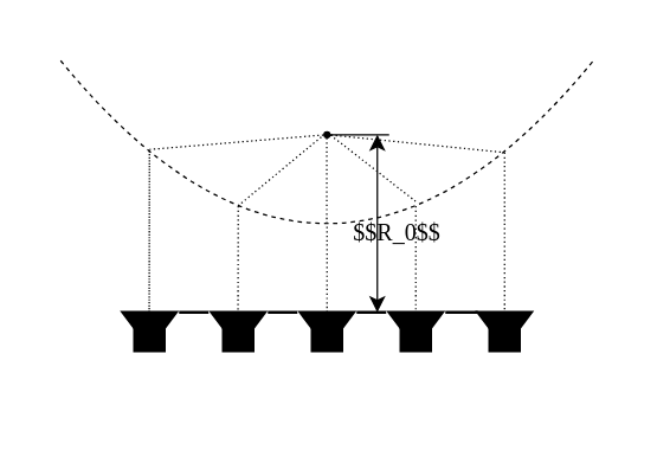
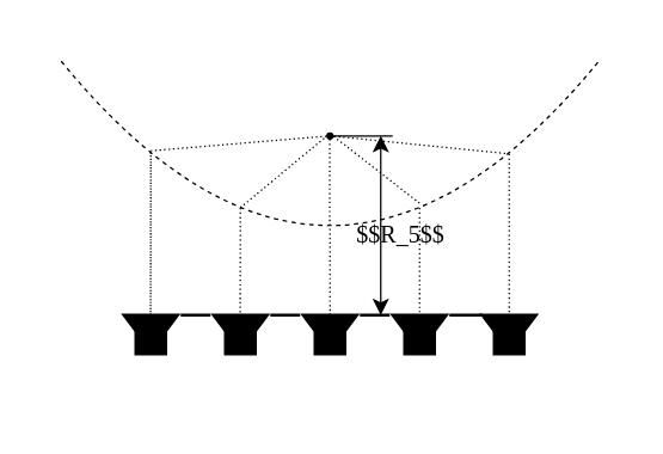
  <mxCell id="0" />
  <mxCell id="1" parent="0" />
  <mxCell id="2" value="" style="endArrow=none;html=1;rounded=0;" parent="1" edge="1"><mxGeometry width="50" height="50" relative="1" as="geometry"><mxPoint x="130" y="105" as="sourcePoint" /><mxPoint x="120" y="105" as="targetPoint" /></mxGeometry></mxCell>
  <mxCell id="3" value="" style="endArrow=none;html=1;rounded=0;" parent="1" edge="1"><mxGeometry width="50" height="50" relative="1" as="geometry"><mxPoint x="100" y="105" as="sourcePoint" /><mxPoint x="90" y="105" as="targetPoint" /></mxGeometry></mxCell>
  <mxCell id="4" value="" style="group;fillColor=none;rotation=-90;" parent="1" vertex="1" connectable="0"><mxGeometry x="103" y="98" width="14" height="25" as="geometry" /></mxCell>
  <mxCell id="5" value="" style="rounded=0;whiteSpace=wrap;html=1;fillColor=#000000;rotation=-90;" parent="4" vertex="1"><mxGeometry x="2" y="10" width="10" height="10" as="geometry" /></mxCell>
  <mxCell id="6" value="" style="triangle;whiteSpace=wrap;html=1;rotation=-270;fillColor=#000000;" parent="4" vertex="1"><mxGeometry x="1" y="4" width="12" height="18" as="geometry" /></mxCell>
  <mxCell id="7" value="" style="group;fillColor=none;rotation=-90;" parent="1" vertex="1" connectable="0"><mxGeometry x="73" y="98" width="14" height="25" as="geometry" /></mxCell>
  <mxCell id="8" value="" style="rounded=0;whiteSpace=wrap;html=1;fillColor=#000000;rotation=-90;" parent="7" vertex="1"><mxGeometry x="2" y="10" width="10" height="10" as="geometry" /></mxCell>
  <mxCell id="9" value="" style="triangle;whiteSpace=wrap;html=1;rotation=-270;fillColor=#000000;" parent="7" vertex="1"><mxGeometry x="1" y="4" width="12" height="18" as="geometry" /></mxCell>
  <mxCell id="10" value="" style="endArrow=none;html=1;rounded=0;" parent="1" edge="1"><mxGeometry width="50" height="50" relative="1" as="geometry"><mxPoint x="70" y="105" as="sourcePoint" /><mxPoint x="60" y="105" as="targetPoint" /></mxGeometry></mxCell>
  <mxCell id="11" value="" style="group;fillColor=none;rotation=-90;" parent="1" vertex="1" connectable="0"><mxGeometry x="133" y="98" width="14" height="25" as="geometry" /></mxCell>
  <mxCell id="12" value="" style="rounded=0;whiteSpace=wrap;html=1;fillColor=#000000;rotation=-90;" parent="11" vertex="1"><mxGeometry x="2" y="10" width="10" height="10" as="geometry" /></mxCell>
  <mxCell id="13" value="" style="triangle;whiteSpace=wrap;html=1;rotation=-270;fillColor=#000000;" parent="11" vertex="1"><mxGeometry x="1" y="4" width="12" height="18" as="geometry" /></mxCell>
  <mxCell id="14" value="" style="endArrow=none;html=1;rounded=0;" parent="1" edge="1"><mxGeometry width="50" height="50" relative="1" as="geometry"><mxPoint x="160" y="105" as="sourcePoint" /><mxPoint x="150" y="105" as="targetPoint" /><Array as="points"><mxPoint x="161" y="105" /></Array></mxGeometry></mxCell>
  <mxCell id="15" value="" style="group;fillColor=none;rotation=-90;" vertex="1" connectable="0" parent="1"><mxGeometry x="43" y="98" width="14" height="25" as="geometry" /></mxCell>
  <mxCell id="16" value="" style="rounded=0;whiteSpace=wrap;html=1;fillColor=#000000;rotation=-90;" vertex="1" parent="15"><mxGeometry x="2" y="10" width="10" height="10" as="geometry" /></mxCell>
  <mxCell id="17" value="" style="triangle;whiteSpace=wrap;html=1;rotation=-270;fillColor=#000000;" vertex="1" parent="15"><mxGeometry x="1" y="4" width="12" height="18" as="geometry" /></mxCell>
  <mxCell id="18" value="" style="group;fillColor=none;rotation=-90;" vertex="1" connectable="0" parent="1"><mxGeometry x="163" y="98" width="14" height="25" as="geometry" /></mxCell>
  <mxCell id="19" value="" style="rounded=0;whiteSpace=wrap;html=1;fillColor=#000000;rotation=-90;" vertex="1" parent="18"><mxGeometry x="2" y="10" width="10" height="10" as="geometry" /></mxCell>
  <mxCell id="20" value="" style="triangle;whiteSpace=wrap;html=1;rotation=-270;fillColor=#000000;" vertex="1" parent="18"><mxGeometry x="1" y="4" width="12" height="18" as="geometry" /></mxCell>
  <mxCell id="21" value="" style="endArrow=none;html=1;fontFamily=CMU Serif Roman;fontSize=9;startSize=4;endSize=4;sourcePerimeterSpacing=0;strokeWidth=0.5;curved=1;dashed=1;" edge="1" parent="1"><mxGeometry width="50" height="50" relative="1" as="geometry"><mxPoint x="20" y="20" as="sourcePoint" /><mxPoint x="200" y="20" as="targetPoint" /><Array as="points"><mxPoint x="110" y="130" /></Array></mxGeometry></mxCell>
  <mxCell id="22" value="" style="endArrow=none;html=1;fontFamily=CMU Serif Roman;fontSize=9;startSize=4;endSize=4;sourcePerimeterSpacing=0;strokeWidth=0.5;curved=1;exitX=0;exitY=0.5;exitDx=0;exitDy=0;dashed=1;dashPattern=1 2;" edge="1" parent="1"><mxGeometry width="50" height="50" relative="1" as="geometry"><mxPoint x="170" y="110" as="sourcePoint" /><mxPoint x="170" y="50" as="targetPoint" /></mxGeometry></mxCell>
  <mxCell id="23" value="" style="endArrow=none;html=1;fontFamily=CMU Serif Roman;fontSize=9;startSize=4;endSize=4;sourcePerimeterSpacing=0;strokeWidth=0.5;curved=1;exitX=0;exitY=0.5;exitDx=0;exitDy=0;dashed=1;dashPattern=1 1;" edge="1" parent="1"><mxGeometry width="50" height="50" relative="1" as="geometry"><mxPoint x="49.92" y="110" as="sourcePoint" /><mxPoint x="50" y="50" as="targetPoint" /></mxGeometry></mxCell>
  <mxCell id="24" value="" style="endArrow=none;html=1;fontFamily=CMU Serif Roman;fontSize=9;startSize=4;endSize=4;sourcePerimeterSpacing=0;strokeWidth=0.5;curved=1;dashed=1;dashPattern=1 2;" edge="1" parent="1"><mxGeometry width="50" height="50" relative="1" as="geometry"><mxPoint x="140" y="116" as="sourcePoint" /><mxPoint x="140" y="68" as="targetPoint" /></mxGeometry></mxCell>
  <mxCell id="25" value="" style="endArrow=none;html=1;fontFamily=CMU Serif Roman;fontSize=9;startSize=4;endSize=4;sourcePerimeterSpacing=0;strokeWidth=0.5;curved=1;dashed=1;dashPattern=1 2;" edge="1" parent="1"><mxGeometry width="50" height="50" relative="1" as="geometry"><mxPoint x="79.92" y="107" as="sourcePoint" /><mxPoint x="80" y="68" as="targetPoint" /></mxGeometry></mxCell>
  <mxCell id="26" value="" style="endArrow=none;html=1;fontFamily=CMU Serif Roman;fontSize=9;startSize=4;endSize=4;sourcePerimeterSpacing=0;strokeWidth=0.5;curved=1;dashed=1;dashPattern=1 2;exitX=0;exitY=0.5;exitDx=0;exitDy=0;" edge="1" parent="1" source="6"><mxGeometry width="50" height="50" relative="1" as="geometry"><mxPoint x="109.92" y="103" as="sourcePoint" /><mxPoint x="110" y="75" as="targetPoint" /></mxGeometry></mxCell>
  <mxCell id="27" value="" style="endArrow=none;html=1;fontFamily=CMU Serif Roman;fontSize=9;startSize=4;endSize=4;sourcePerimeterSpacing=0;strokeWidth=0.5;curved=1;dashed=1;dashPattern=1 2;exitX=0;exitY=0.5;exitDx=0;exitDy=0;" edge="1" parent="1"><mxGeometry width="50" height="50" relative="1" as="geometry"><mxPoint x="109.92" y="75" as="sourcePoint" /><mxPoint x="109.92" y="45" as="targetPoint" /></mxGeometry></mxCell>
  <mxCell id="28" value="" style="endArrow=none;html=1;fontFamily=CMU Serif Roman;fontSize=9;startSize=4;endSize=4;sourcePerimeterSpacing=0;strokeWidth=0.5;curved=1;dashed=1;dashPattern=1 2;" edge="1" parent="1"><mxGeometry width="50" height="50" relative="1" as="geometry"><mxPoint x="139.92" y="67.5" as="sourcePoint" /><mxPoint x="111" y="45" as="targetPoint" /></mxGeometry></mxCell>
  <mxCell id="29" value="" style="endArrow=none;html=1;fontFamily=CMU Serif Roman;fontSize=9;startSize=4;endSize=4;sourcePerimeterSpacing=0;strokeWidth=0.5;curved=1;dashed=1;dashPattern=1 2;" edge="1" parent="1"><mxGeometry width="50" height="50" relative="1" as="geometry"><mxPoint x="110" y="45" as="sourcePoint" /><mxPoint x="170" y="51" as="targetPoint" /></mxGeometry></mxCell>
  <mxCell id="30" value="" style="endArrow=none;html=1;fontFamily=CMU Serif Roman;fontSize=9;startSize=4;endSize=4;sourcePerimeterSpacing=0;strokeWidth=0.5;curved=1;dashed=1;dashPattern=1 2;" edge="1" parent="1"><mxGeometry width="50" height="50" relative="1" as="geometry"><mxPoint x="80" y="69" as="sourcePoint" /><mxPoint x="109" y="45" as="targetPoint" /></mxGeometry></mxCell>
  <mxCell id="31" value="" style="endArrow=none;html=1;fontFamily=CMU Serif Roman;fontSize=9;startSize=4;endSize=4;sourcePerimeterSpacing=0;strokeWidth=0.5;curved=1;dashed=1;dashPattern=1 2;" edge="1" parent="1"><mxGeometry width="50" height="50" relative="1" as="geometry"><mxPoint x="50" y="50" as="sourcePoint" /><mxPoint x="110" y="45" as="targetPoint" /></mxGeometry></mxCell>
  <mxCell id="32" value="" style="endArrow=none;html=1;fontFamily=CMU Serif Roman;fontSize=9;startSize=4;endSize=4;sourcePerimeterSpacing=0;strokeWidth=0.5;curved=1;" edge="1" parent="1"><mxGeometry width="50" height="50" relative="1" as="geometry"><mxPoint x="111" y="45" as="sourcePoint" /><mxPoint x="131" y="45" as="targetPoint" /></mxGeometry></mxCell>
  <mxCell id="33" value="" style="ellipse;whiteSpace=wrap;html=1;fontFamily=CMU Serif Roman;fontSize=9;strokeColor=default;strokeWidth=0.5;fillColor=#000000;gradientColor=none;" vertex="1" parent="1"><mxGeometry x="109" y="44" width="2" height="2" as="geometry" /></mxCell>
  <mxCell id="34" value="" style="endArrow=classic;startArrow=classic;html=1;fontFamily=CMU Serif Roman;fontSize=9;startSize=4;endSize=4;sourcePerimeterSpacing=0;strokeWidth=0.5;curved=1;" edge="1" parent="1"><mxGeometry width="50" height="50" relative="1" as="geometry"><mxPoint x="127" y="105" as="sourcePoint" /><mxPoint x="127" y="45" as="targetPoint" /></mxGeometry></mxCell>
- <mxCell id="35" value="$$R_0$$" style="text;html=1;strokeColor=none;fillColor=none;align=center;verticalAlign=middle;whiteSpace=wrap;rounded=0;fontFamily=CMU Serif Roman;fontSize=8;" vertex="1" parent="1"><mxGeometry x="104" y="63" width="60" height="30" as="geometry" /></mxCell>
+ <mxCell id="35" value="$$R_5$$" style="text;html=1;strokeColor=none;fillColor=none;align=center;verticalAlign=middle;whiteSpace=wrap;rounded=0;fontFamily=CMU Serif Roman;fontSize=8;" vertex="1" parent="1"><mxGeometry x="104" y="63" width="60" height="30" as="geometry" /></mxCell>
